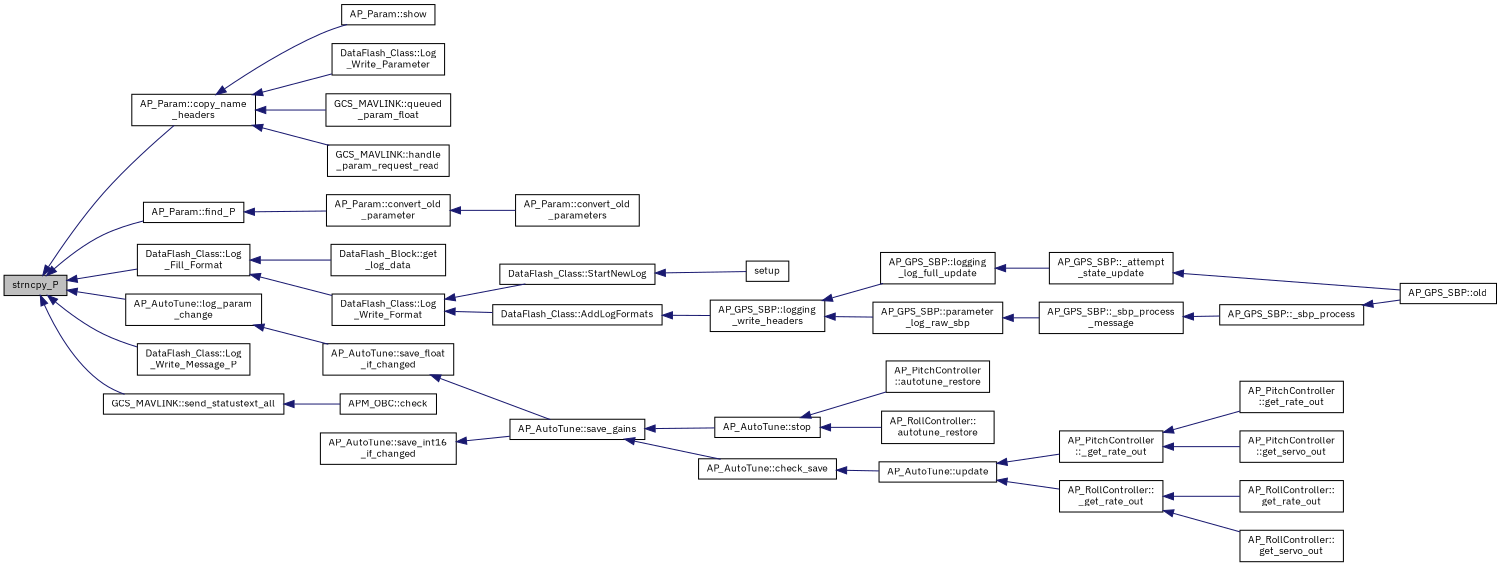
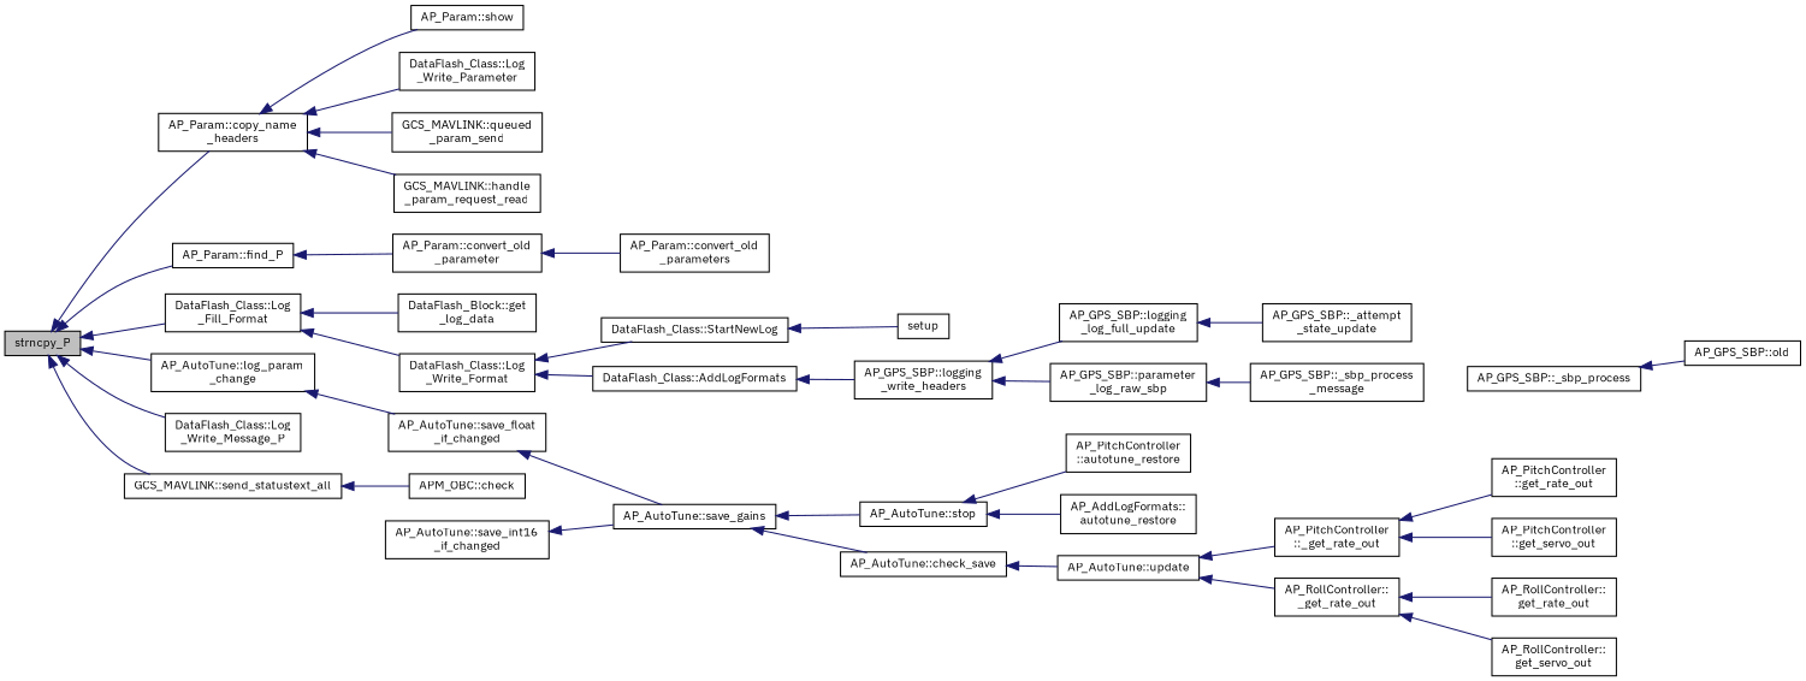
  digraph {
    fontname="IBM Plex Sans"
    rankdir=LR
    node [color=black fillcolor=white fontname="IBM Plex Sans" fontsize=10 shape=record style=filled]
    edge [color=midnightblue dir=back fontname="IBM Plex Sans" fontsize=10 labelfontname=Helvetica labelfontsize=10 style=solid]
    n1 [fillcolor=grey75 fontcolor=black height=0.2 label=strncpy_P width=0.4]
    n2 [height=0.2 label="AP_Param::copy_name\l_headers" width=0.4]
    n3 [height=0.2 label="AP_Param::find_P" width=0.4]
    n4 [height=0.2 label="DataFlash_Class::Log\l_Fill_Format" width=0.4]
    n5 [height=0.2 label="AP_AutoTune::log_param\l_change" width=0.4]
    n6 [height=0.2 label="DataFlash_Class::Log\l_Write_Message_P" width=0.4]
    n7 [height=0.2 label="GCS_MAVLINK::send_statustext_all" width=0.4]
    n8 [height=0.2 label="AP_Param::show" width=0.4]
    n9 [height=0.2 label="DataFlash_Class::Log\l_Write_Parameter" width=0.4]
-   n10 [height=0.2 label="GCS_MAVLINK::queued\l_param_float" width=0.4]
+   n10 [height=0.2 label="GCS_MAVLINK::queued\l_param_send" width=0.4]
    n11 [height=0.2 label="GCS_MAVLINK::handle\l_param_request_read" width=0.4]
    n12 [height=0.2 label="AP_Param::convert_old\l_parameter" width=0.4]
    n13 [height=0.2 label="DataFlash_Block::get\l_log_data" width=0.4]
    n14 [height=0.2 label="DataFlash_Class::Log\l_Write_Format" width=0.4]
    n15 [height=0.2 label="AP_AutoTune::save_float\l_if_changed" width=0.4]
    n16 [height=0.2 label="APM_OBC::check" width=0.4]
    n17 [height=0.2 label="AP_Param::convert_old\l_parameters" width=0.4]
    n18 [height=0.2 label="DataFlash_Class::StartNewLog" width=0.4]
    n19 [height=0.2 label="DataFlash_Class::AddLogFormats" width=0.4]
    n20 [height=0.2 label=setup width=0.4]
    n21 [height=0.2 label="AP_GPS_SBP::logging\l_write_headers" width=0.4]
    n22 [height=0.2 label="AP_GPS_SBP::logging\l_log_full_update" width=0.4]
    n23 [height=0.2 label="AP_GPS_SBP::parameter\l_log_raw_sbp" width=0.4]
    n24 [height=0.2 label="AP_GPS_SBP::_attempt\l_state_update" width=0.4]
    n25 [height=0.2 label="AP_GPS_SBP::_sbp_process\l_message" width=0.4]
    n26 [height=0.2 label="AP_GPS_SBP::old" width=0.4]
    n27 [height=0.2 label="AP_GPS_SBP::_sbp_process" width=0.4]
    n28 [height=0.2 label="AP_AutoTune::save_gains" width=0.4]
    n29 [height=0.2 label="AP_AutoTune::save_int16\l_if_changed" width=0.4]
    n30 [height=0.2 label="AP_AutoTune::stop" width=0.4]
    n31 [height=0.2 label="AP_AutoTune::check_save" width=0.4]
    n32 [height=0.2 label="AP_PitchController\l::autotune_restore" width=0.4]
-   n33 [height=0.2 label="AP_RollController::\lautotune_restore" width=0.4]
+   n33 [height=0.2 label="AP_AddLogFormats::\lautotune_restore" width=0.4]
    n34 [height=0.2 label="AP_AutoTune::update" width=0.4]
    n35 [height=0.2 label="AP_PitchController\l::_get_rate_out" width=0.4]
    n36 [height=0.2 label="AP_RollController::\l_get_rate_out" width=0.4]
    n37 [height=0.2 label="AP_PitchController\l::get_rate_out" width=0.4]
    n38 [height=0.2 label="AP_PitchController\l::get_servo_out" width=0.4]
    n39 [height=0.2 label="AP_RollController::\lget_rate_out" width=0.4]
    n40 [height=0.2 label="AP_RollController::\lget_servo_out" width=0.4]
    n1 -> n2
    n1 -> n3
    n1 -> n4
    n1 -> n5
    n1 -> n6
    n1 -> n7
    n2 -> n8
    n2 -> n9
    n2 -> n10
    n2 -> n11
    n3 -> n12
    n4 -> n13
    n4 -> n14
    n5 -> n15
    n7 -> n16
    n12 -> n17
    n14 -> n18
    n14 -> n19
    n15 -> n28
    n18 -> n20
    n19 -> n21
    n21 -> n22
    n21 -> n23
    n22 -> n24
    n23 -> n25
-   n24 -> n26
-   n25 -> n27
    n27 -> n26
    n28 -> n30
    n28 -> n31
    n29 -> n28
    n30 -> n32
    n30 -> n33
    n31 -> n34
    n34 -> n35
    n34 -> n36
    n35 -> n37
    n35 -> n38
    n36 -> n39
    n36 -> n40
  }
